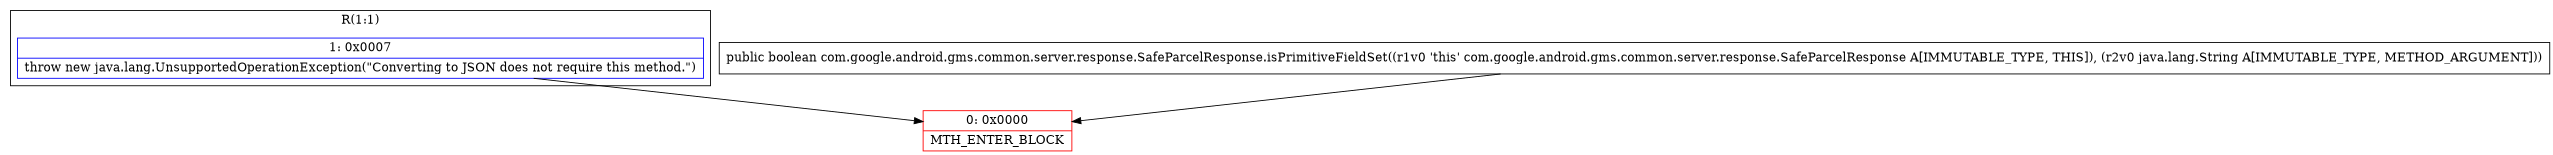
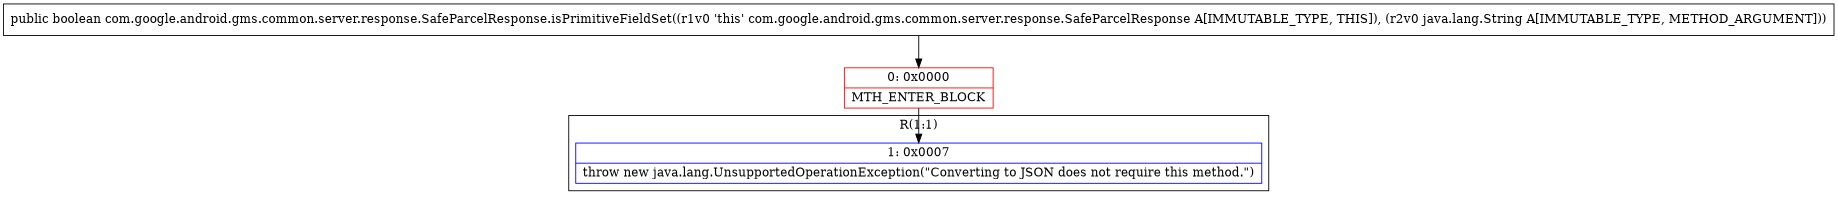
  digraph {
    node [shape=record]
    n1 [color=blue label="{1\:\ 0x0007|throw new java.lang.UnsupportedOperationException(\"Converting to JSON does not require this method.\")\l}"]
    n2 [color=red label="{0\:\ 0x0000|MTH_ENTER_BLOCK\l}"]
    n3 [label="{public boolean com.google.android.gms.common.server.response.SafeParcelResponse.isPrimitiveFieldSet((r1v0 'this' com.google.android.gms.common.server.response.SafeParcelResponse A[IMMUTABLE_TYPE, THIS]), (r2v0 java.lang.String A[IMMUTABLE_TYPE, METHOD_ARGUMENT])) }"]
    subgraph cluster_1 {
      label="R(1:1)"
      n1
    }
-   n1 -> n2
+   n2 -> n1
    n3 -> n2
  }
